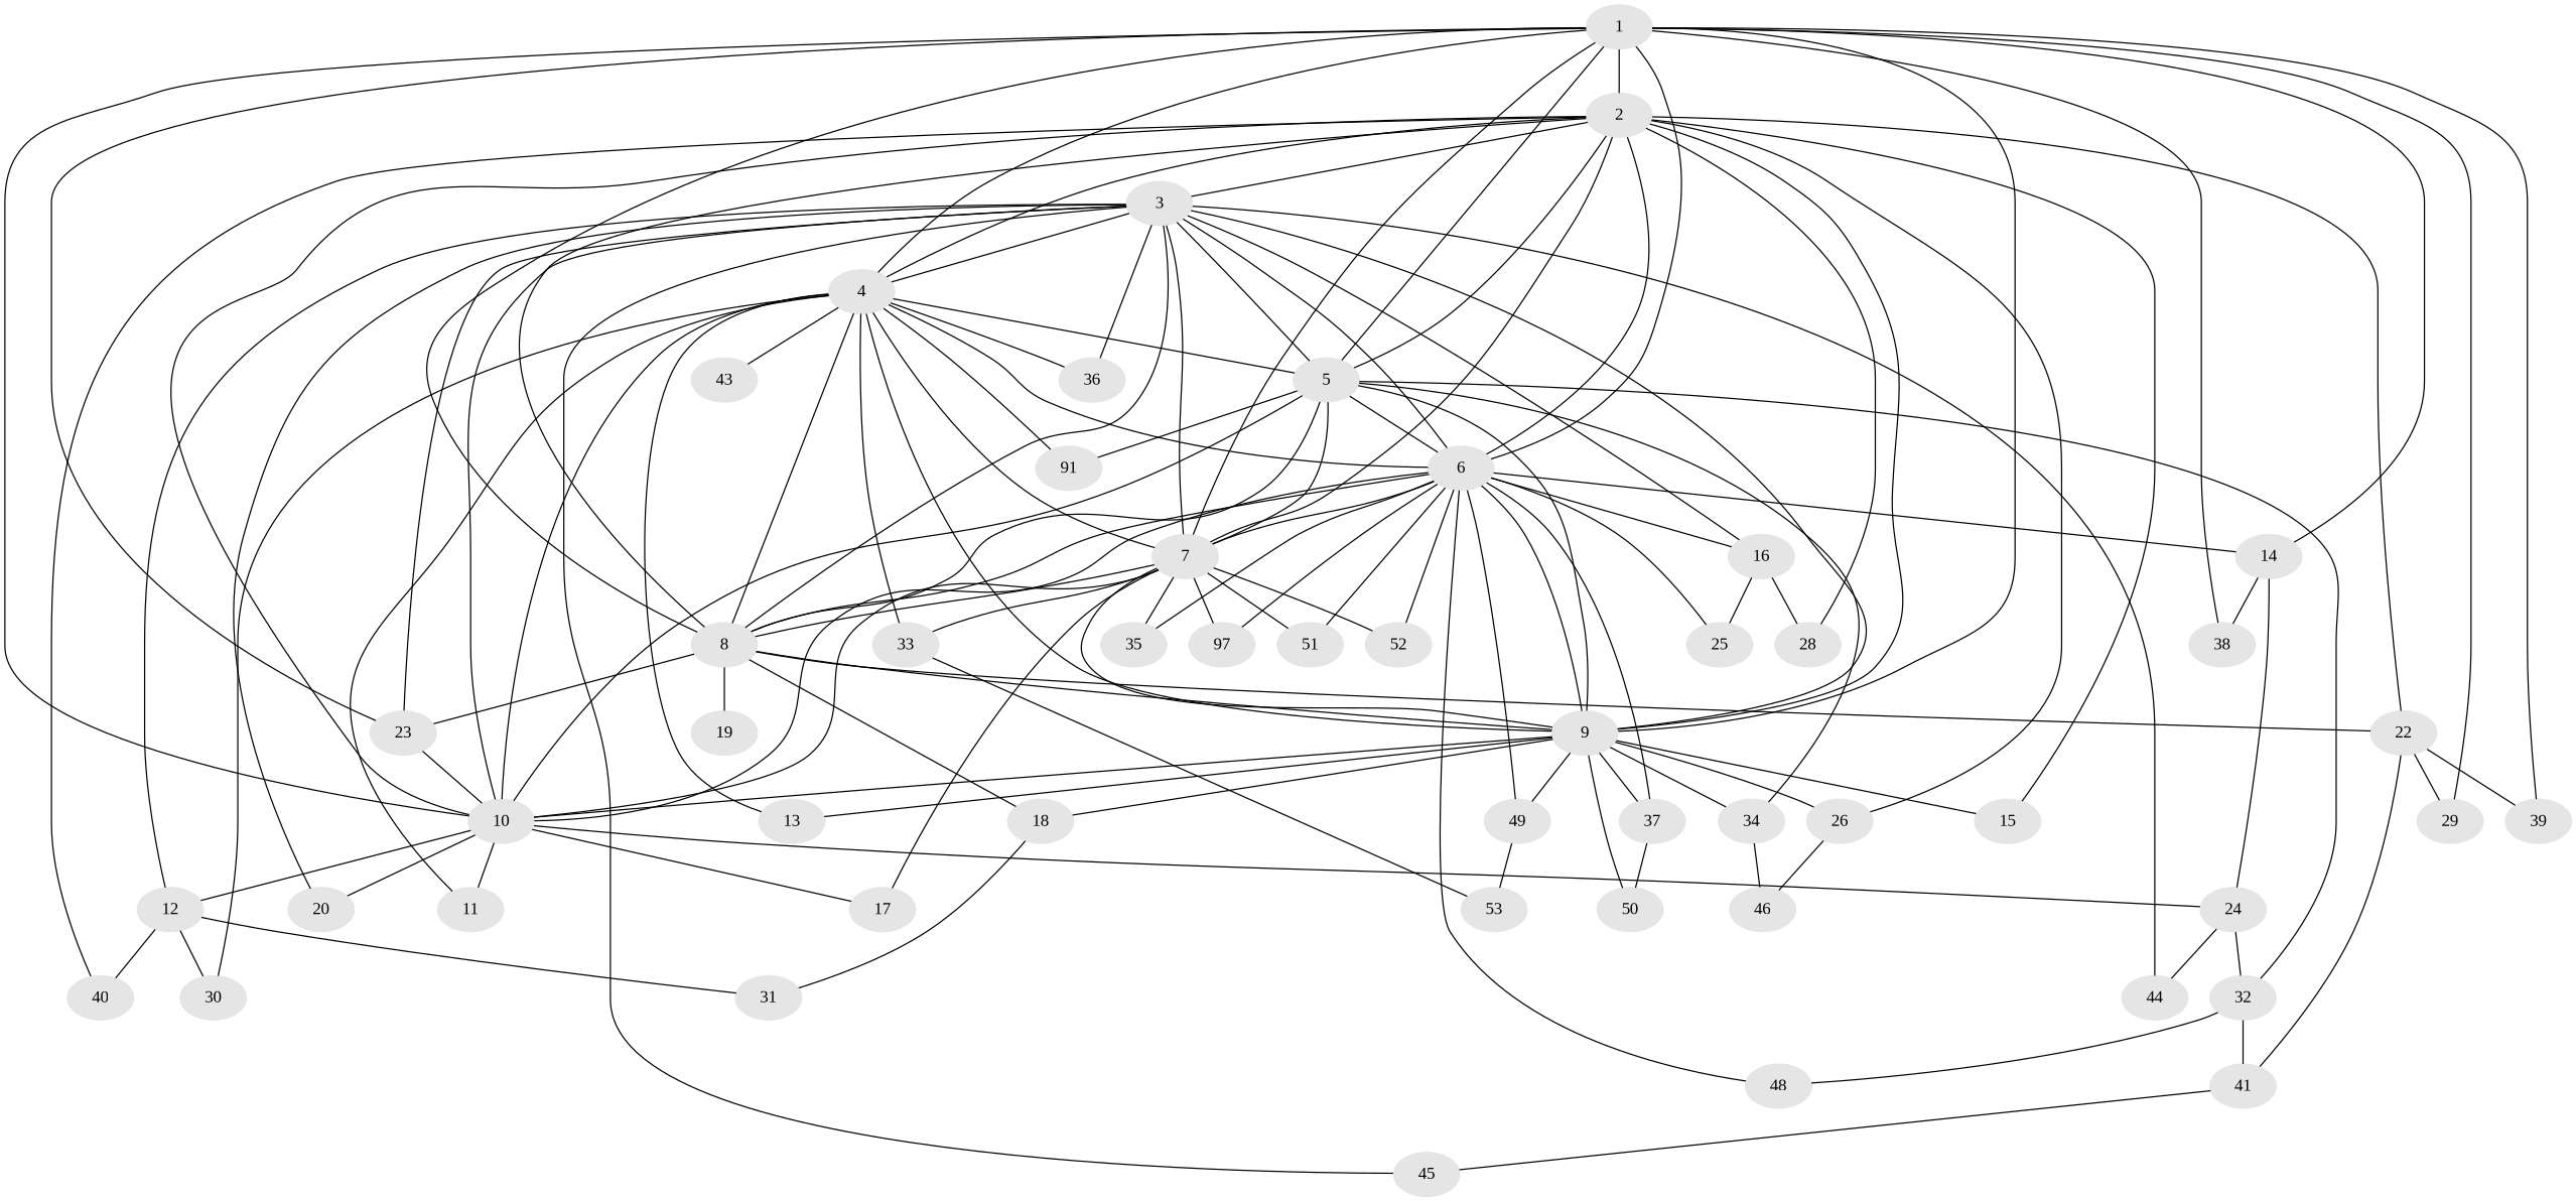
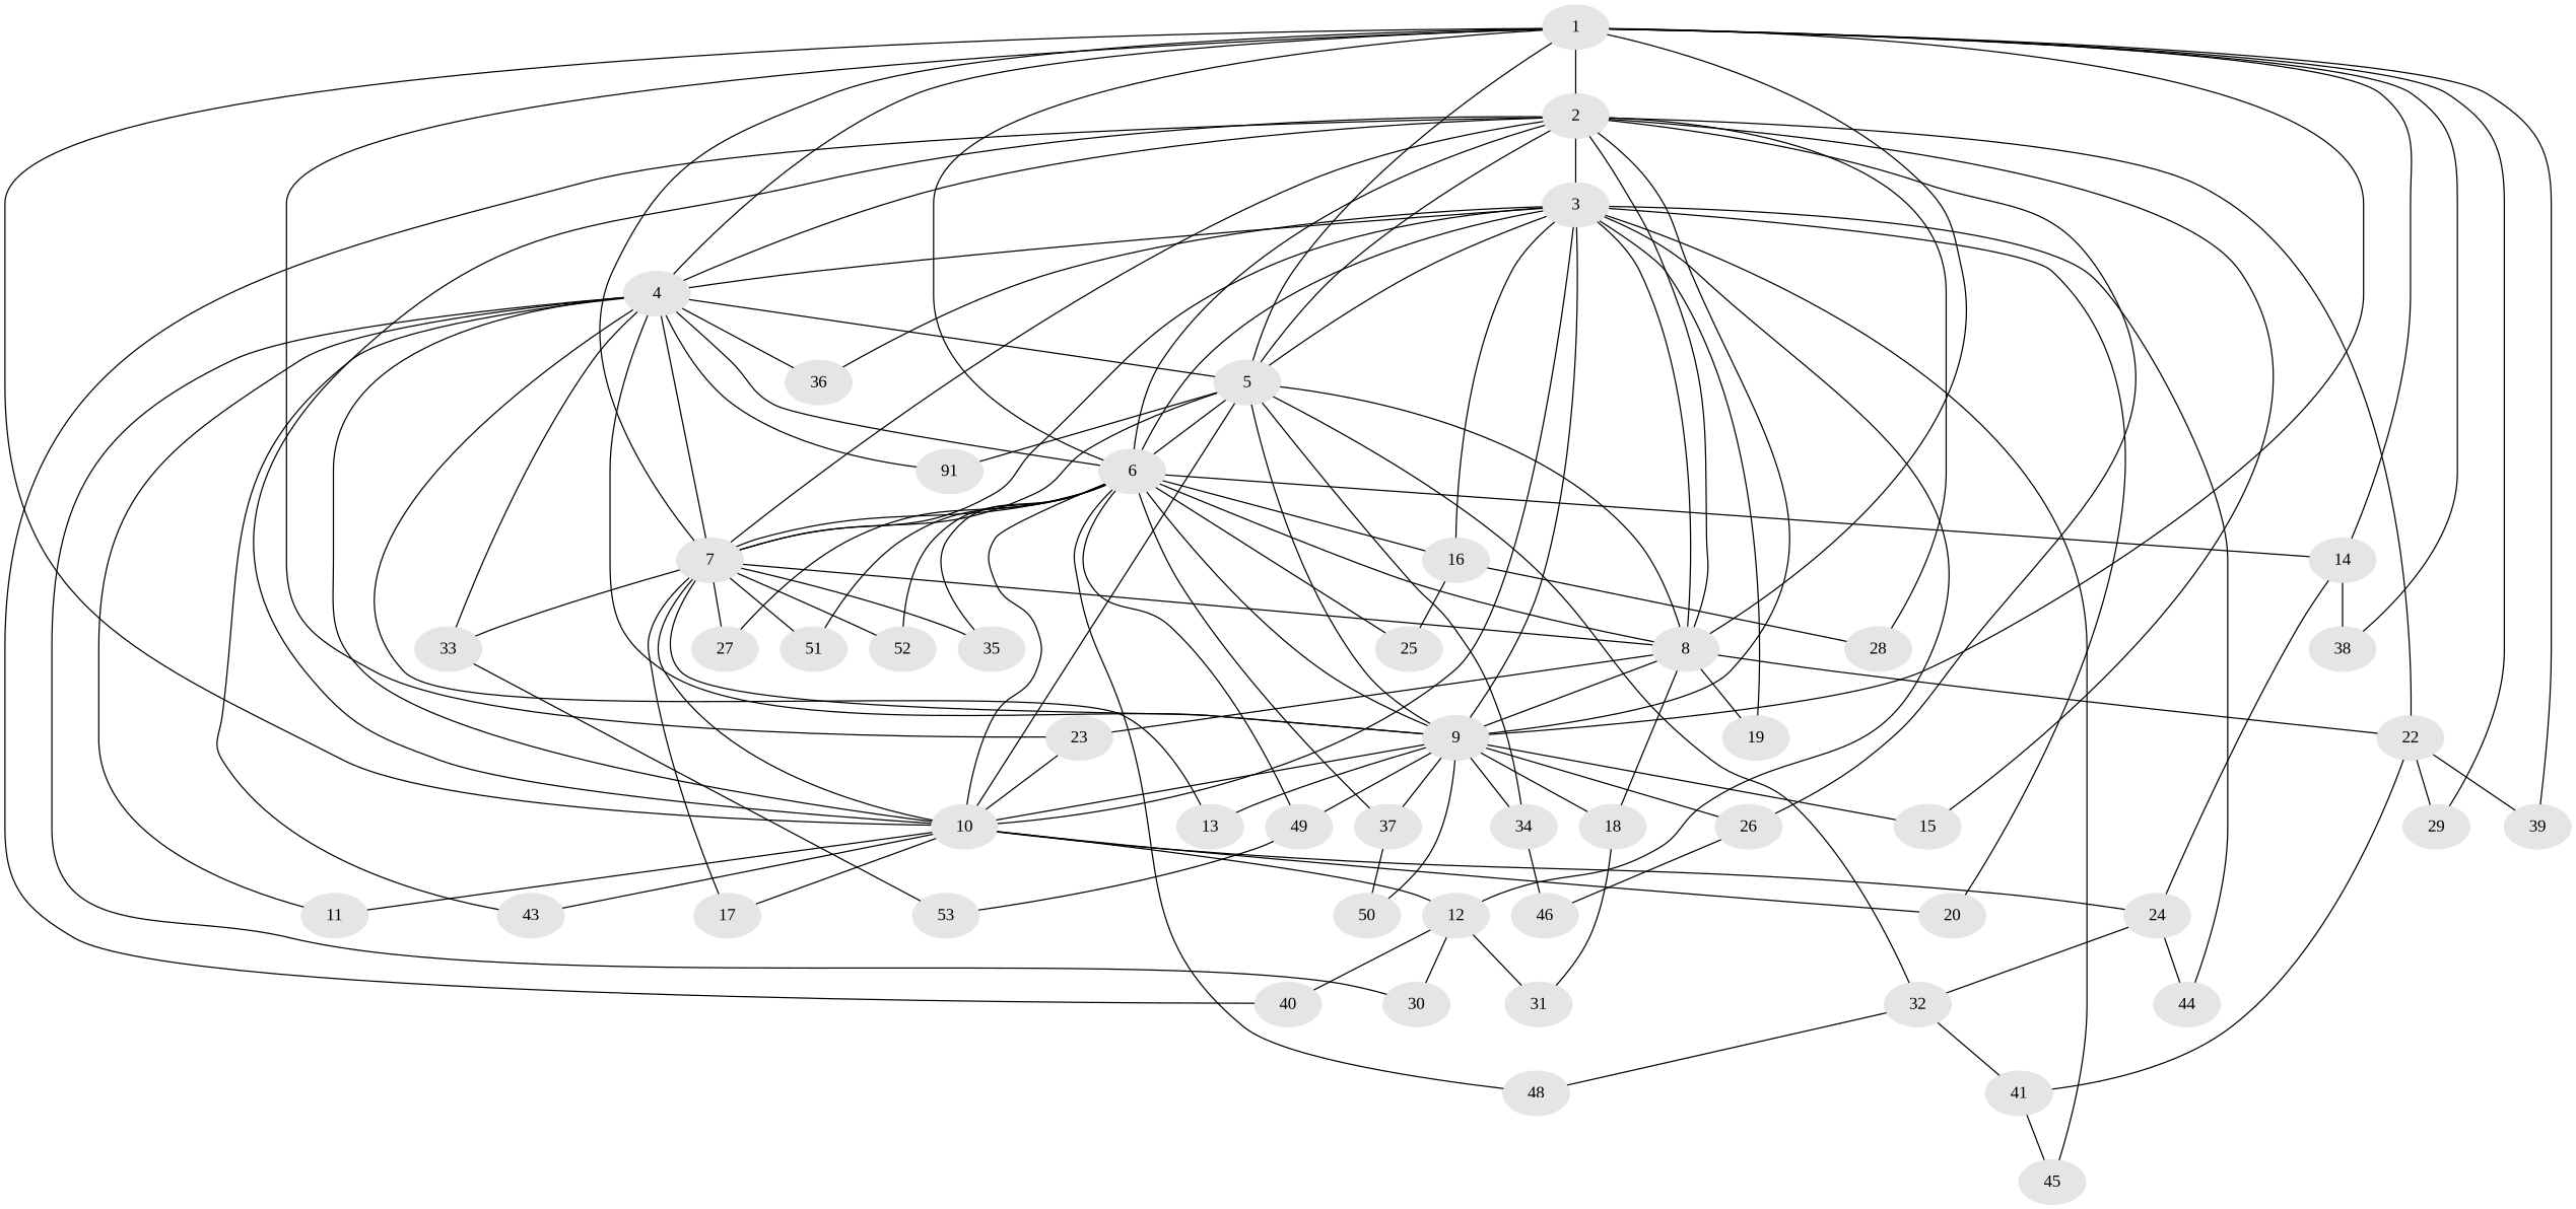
  graph {
    fontname="Liberation Serif"
    node [color=gray90 fontname="Liberation Serif" style=filled]
    edge [fontname="Liberation Serif"]
    1
    2
    4
    5
    6
    7
    8
    9
    10
    14
    23
    29
    38
    39
    3
    15
    22
    26
    28
    40
    12
    16
    19
    20
    36
    44
    45
    11
    13
    n30 [label=91]
    30
    33
    43
    32
    34
    35
    25
-   27 [label=97]
+   27
    37
    48
    49
    51
    52
    17
    18
    50
    24
    41
    46
    31
    53
    1 -- 2
    1 -- 4
    1 -- 5
    1 -- 6
    1 -- 7
    1 -- 8
    1 -- 9
    1 -- 10
    1 -- 14
    1 -- 23
    1 -- 29
    1 -- 38
    1 -- 39
    2 -- 4
    2 -- 5
    2 -- 6
    2 -- 7
    2 -- 8
    2 -- 9
    2 -- 10
    2 -- 3
    2 -- 15
    2 -- 22
    2 -- 26
    2 -- 28
    2 -- 40
    4 -- 5
    4 -- 6
    4 -- 7
-   4 -- 8
    4 -- 9
    4 -- 10
    4 -- 36
    4 -- 11
    4 -- 13
    4 -- n30
    4 -- 30
    4 -- 33
    4 -- 43
    5 -- 6
    5 -- 7
    5 -- 8
    5 -- 9
    5 -- 10
    5 -- n30
    5 -- 32
    5 -- 34
    6 -- 7
    6 -- 8
    6 -- 9
    6 -- 10
    6 -- 14
    6 -- 16
    6 -- 35
    6 -- 25
    6 -- 27
    6 -- 37
    6 -- 48
    6 -- 49
    6 -- 51
    6 -- 52
    7 -- 8
    7 -- 9
    7 -- 10
    7 -- 33
    7 -- 35
    7 -- 27
    7 -- 51
    7 -- 52
    7 -- 17
    8 -- 9
    8 -- 23
    8 -- 22
    8 -- 19
    8 -- 18
    9 -- 10
    9 -- 15
    9 -- 26
    9 -- 13
    9 -- 34
    9 -- 37
    9 -- 49
    9 -- 18
    9 -- 50
    10 -- 12
    10 -- 20
    10 -- 11
+   10 -- 43
    10 -- 17
    10 -- 24
    14 -- 38
    14 -- 24
    23 -- 10
    3 -- 4
    3 -- 5
    3 -- 6
    3 -- 7
    3 -- 8
    3 -- 9
    3 -- 10
    3 -- 12
    3 -- 16
-   3 -- 23
+   3 -- 19
    3 -- 20
    3 -- 36
    3 -- 44
    3 -- 45
    22 -- 29
    22 -- 39
    22 -- 41
    26 -- 46
    12 -- 40
    12 -- 30
    12 -- 31
    16 -- 28
    16 -- 25
    33 -- 53
    32 -- 48
    32 -- 41
    34 -- 46
    37 -- 50
    49 -- 53
    18 -- 31
    24 -- 44
    24 -- 32
    41 -- 45
  }
